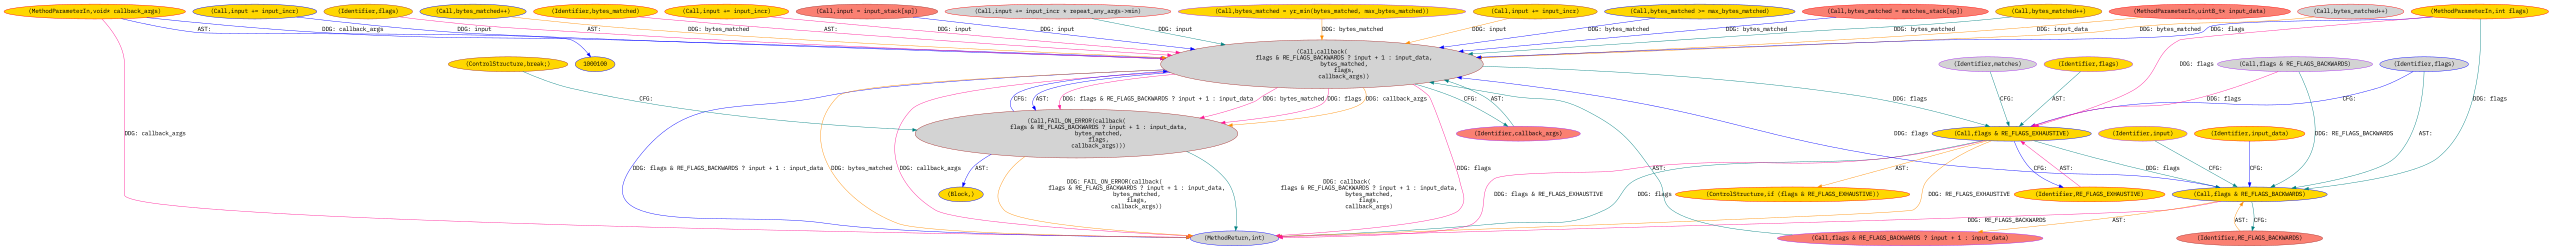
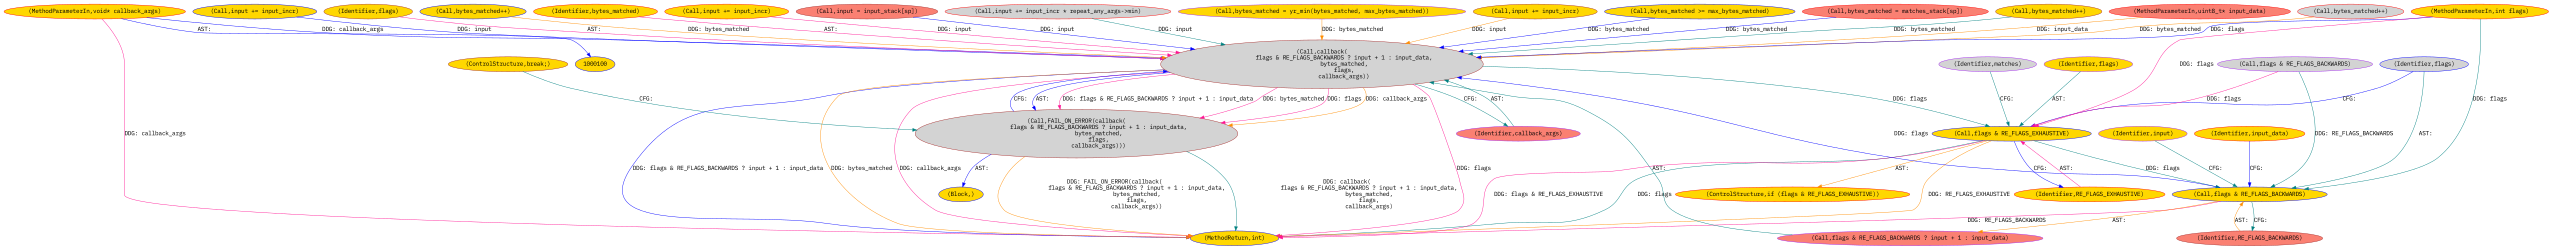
  digraph {
    fontname="IBM Plex Mono"
    node [color=red fillcolor=gold fontname="IBM Plex Mono" style=filled]
    edge [color=teal fontname="IBM Plex Mono"]
    n1 [label="(MethodParameterIn,void* callback_args)"]
    n2 [color=brown fillcolor=lightgrey label="(Call,callback(\n             flags & RE_FLAGS_BACKWARDS ? input + 1 : input_data,\n             bytes_matched,\n             flags,\n             callback_args))"]
-   n3 [color=blue fillcolor=lightgrey label="(MethodReturn,int)"]
+   n3 [color=blue label="(MethodReturn,int)"]
    1000100 [color=blue]
    n5 [color=blue label="(Call,flags & RE_FLAGS_EXHAUSTIVE)"]
    n6 [color=brown fillcolor=lightgrey label="(Call,FAIL_ON_ERROR(callback(\n             flags & RE_FLAGS_BACKWARDS ? input + 1 : input_data,\n             bytes_matched,\n             flags,\n             callback_args)))"]
    n7 [color=purple fillcolor=salmon label="(Identifier,callback_args)"]
    n8 [color=blue label="(Call,flags & RE_FLAGS_BACKWARDS)"]
    n9 [label="(Identifier,RE_FLAGS_EXHAUSTIVE)"]
    n10 [label="(ControlStructure,if (flags & RE_FLAGS_EXHAUSTIVE))"]
    n11 [color=blue label="(Block,)"]
    n12 [color=purple fillcolor=salmon label="(Call,flags & RE_FLAGS_BACKWARDS ? input + 1 : input_data)"]
    n13 [color=brown fillcolor=salmon label="(Identifier,RE_FLAGS_BACKWARDS)"]
    n14 [color=purple label="(Identifier,input)"]
    n15 [color=purple fillcolor=lightgrey label="(Identifier,matches)"]
    n16 [color=brown label="(Call,bytes_matched++)"]
    n17 [fillcolor=salmon label="(MethodParameterIn,uint8_t* input_data)"]
    n18 [fillcolor=lightgrey label="(Call,bytes_matched++)"]
    n19 [color=brown label="(ControlStructure,break;)"]
    n20 [color=blue fillcolor=lightgrey label="(Identifier,flags)"]
    n21 [color=blue label="(Call,input += input_incr)"]
    n22 [color=brown label="(Identifier,flags)"]
    n23 [color=blue label="(Call,bytes_matched++)"]
    n24 [label="(Identifier,bytes_matched)"]
    n25 [label="(Call,input += input_incr)"]
    n26 [label="(MethodParameterIn,int flags)"]
    n27 [label="(Identifier,input_data)"]
    n28 [color=brown fillcolor=salmon label="(Call,input = input_stack[sp])"]
    n29 [fillcolor=lightgrey label="(Call,input += input_incr * repeat_any_args->min)"]
    n30 [color=purple fillcolor=lightgrey label="(Call,flags & RE_FLAGS_BACKWARDS)"]
    n31 [color=purple label="(Call,bytes_matched = yr_min(bytes_matched, max_bytes_matched))"]
    n32 [color=brown label="(Call,input += input_incr)"]
    n33 [color=purple label="(Identifier,flags)"]
    n34 [color=blue label="(Call,bytes_matched >= max_bytes_matched)"]
    n35 [fillcolor=salmon label="(Call,bytes_matched = matches_stack[sp])"]
    n1 -> n2 [color=blue label="DDG: callback_args"]
    n1 -> n3 [color=deeppink label="DDG: callback_args"]
    n1 -> 1000100 [color=blue label="AST: "]
    n2 -> n3 [color=blue label="DDG: flags & RE_FLAGS_BACKWARDS ? input + 1 : input_data"]
    n2 -> n3 [color=darkorange label="DDG: bytes_matched"]
    n2 -> n3 [color=deeppink label="DDG: callback_args"]
    n2 -> n3 [color=deeppink label="DDG: flags"]
    n2 -> n5 [label="DDG: flags"]
    n2 -> n6 [color=blue label="AST: "]
    n2 -> n6 [color=deeppink label="DDG: flags & RE_FLAGS_BACKWARDS ? input + 1 : input_data"]
    n2 -> n6 [color=deeppink label="DDG: bytes_matched"]
    n2 -> n6 [color=deeppink label="DDG: flags"]
    n2 -> n6 [color=darkorange label="DDG: callback_args"]
    n2 -> n7 [label="CFG: "]
    n5 -> n3 [label="DDG: flags"]
    n5 -> n3 [color=darkorange label="DDG: RE_FLAGS_EXHAUSTIVE"]
    n5 -> n3 [color=deeppink label="DDG: flags & RE_FLAGS_EXHAUSTIVE"]
    n5 -> n8 [label="DDG: flags"]
    n5 -> n9 [color=blue label="CFG: "]
    n5 -> n10 [color=darkorange label="AST: "]
    n6 -> n2 [color=blue label="CFG: "]
    n6 -> n3 [color=darkorange label="DDG: FAIL_ON_ERROR(callback(\n             flags & RE_FLAGS_BACKWARDS ? input + 1 : input_data,\n             bytes_matched,\n             flags,\n             callback_args))"]
    n6 -> n3 [label="DDG: callback(\n             flags & RE_FLAGS_BACKWARDS ? input + 1 : input_data,\n             bytes_matched,\n             flags,\n             callback_args)"]
    n6 -> n11 [color=blue label="AST: "]
    n7 -> n2 [label="AST: "]
    n8 -> n2 [color=blue label="DDG: flags"]
    n8 -> n3 [color=deeppink label="DDG: RE_FLAGS_BACKWARDS"]
    n8 -> n12 [color=darkorange label="AST: "]
    n8 -> n13 [label="CFG: "]
    n9 -> n5 [color=deeppink label="AST: "]
    n12 -> n2 [label="AST: "]
    n13 -> n8 [color=darkorange label="AST: "]
    n14 -> n8 [label="CFG: "]
    n15 -> n5 [label="CFG: "]
    n16 -> n2 [label="DDG: bytes_matched"]
    n17 -> n2 [color=darkorange label="DDG: input_data"]
    n18 -> n2 [color=darkorange label="DDG: bytes_matched"]
    n19 -> n6 [label="CFG: "]
    n20 -> n5 [color=blue label="CFG: "]
    n20 -> n8 [label="AST: "]
    n21 -> n2 [color=blue label="DDG: input"]
    n22 -> n2 [color=deeppink label="AST: "]
    n23 -> n2 [color=darkorange label="DDG: bytes_matched"]
    n24 -> n2 [color=deeppink label="AST: "]
    n25 -> n2 [color=deeppink label="DDG: input"]
    n26 -> n2 [color=blue label="DDG: flags"]
    n26 -> n5 [color=deeppink label="DDG: flags"]
    n26 -> n8 [label="DDG: flags"]
    n27 -> n8 [color=blue label="CFG: "]
    n28 -> n2 [color=blue label="DDG: input"]
    n29 -> n2 [label="DDG: input"]
    n30 -> n5 [color=deeppink label="DDG: flags"]
    n30 -> n8 [label="DDG: RE_FLAGS_BACKWARDS"]
    n31 -> n2 [color=darkorange label="DDG: bytes_matched"]
    n32 -> n2 [color=darkorange label="DDG: input"]
    n33 -> n5 [label="AST: "]
    n34 -> n2 [color=blue label="DDG: bytes_matched"]
    n35 -> n2 [color=blue label="DDG: bytes_matched"]
  }
